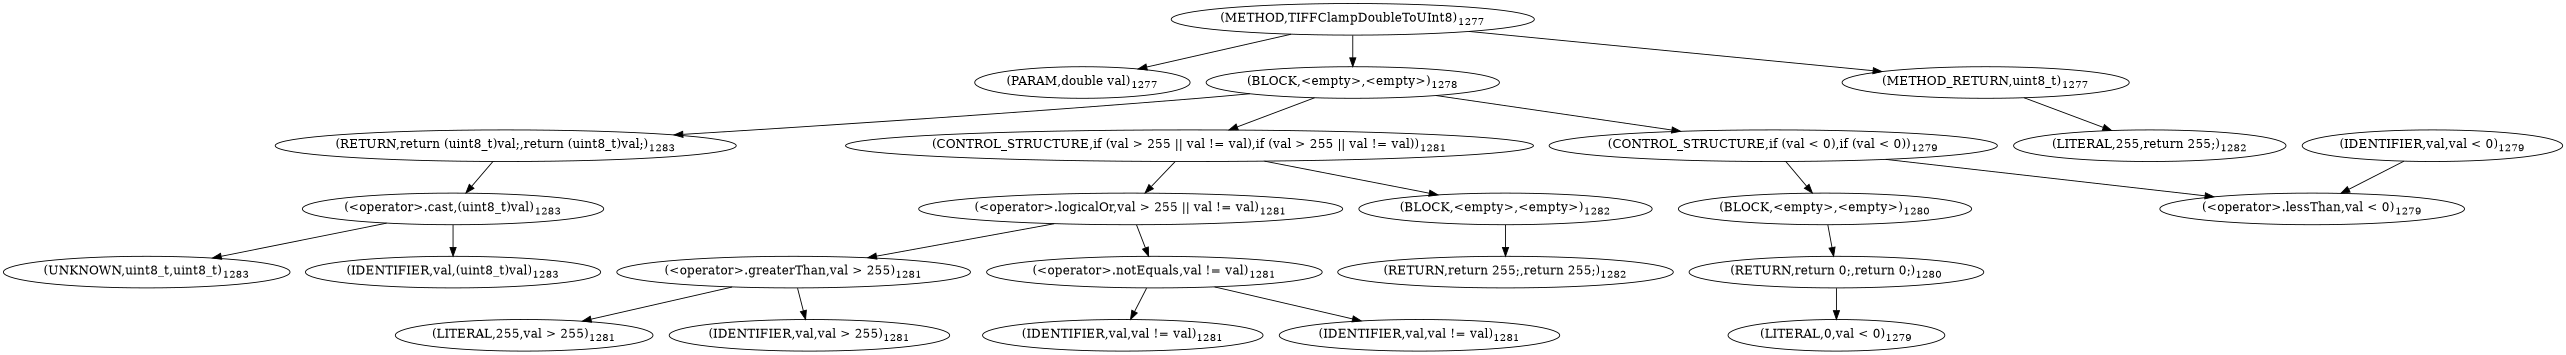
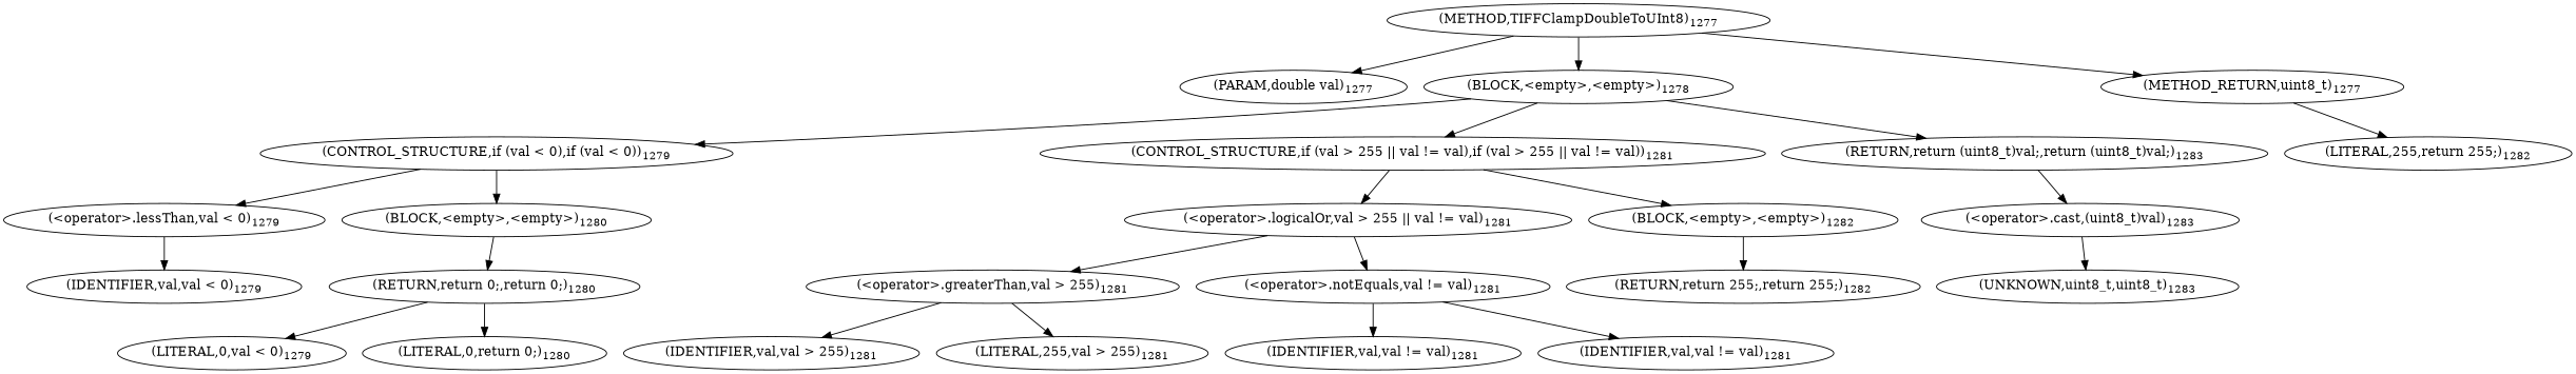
  digraph {
    n1 [label=<(METHOD,TIFFClampDoubleToUInt8)<SUB>1277</SUB>>]
    n2 [label=<(PARAM,double val)<SUB>1277</SUB>>]
    n3 [label=<(BLOCK,&lt;empty&gt;,&lt;empty&gt;)<SUB>1278</SUB>>]
    n4 [label=<(METHOD_RETURN,uint8_t)<SUB>1277</SUB>>]
    n5 [label=<(CONTROL_STRUCTURE,if (val &lt; 0),if (val &lt; 0))<SUB>1279</SUB>>]
    n6 [label=<(CONTROL_STRUCTURE,if (val &gt; 255 || val != val),if (val &gt; 255 || val != val))<SUB>1281</SUB>>]
    n7 [label=<(RETURN,return (uint8_t)val;,return (uint8_t)val;)<SUB>1283</SUB>>]
    n8 [label=<(LITERAL,255,return 255;)<SUB>1282</SUB>>]
    n9 [label=<(&lt;operator&gt;.lessThan,val &lt; 0)<SUB>1279</SUB>>]
    n10 [label=<(BLOCK,&lt;empty&gt;,&lt;empty&gt;)<SUB>1280</SUB>>]
    n11 [label=<(&lt;operator&gt;.logicalOr,val &gt; 255 || val != val)<SUB>1281</SUB>>]
    n12 [label=<(BLOCK,&lt;empty&gt;,&lt;empty&gt;)<SUB>1282</SUB>>]
    n13 [label=<(&lt;operator&gt;.cast,(uint8_t)val)<SUB>1283</SUB>>]
    n14 [label=<(IDENTIFIER,val,val &lt; 0)<SUB>1279</SUB>>]
    n15 [label=<(RETURN,return 0;,return 0;)<SUB>1280</SUB>>]
    n16 [label=<(LITERAL,0,val &lt; 0)<SUB>1279</SUB>>]
+   n17 [label=<(LITERAL,0,return 0;)<SUB>1280</SUB>>]
    n18 [label=<(&lt;operator&gt;.greaterThan,val &gt; 255)<SUB>1281</SUB>>]
    n19 [label=<(&lt;operator&gt;.notEquals,val != val)<SUB>1281</SUB>>]
    n20 [label=<(RETURN,return 255;,return 255;)<SUB>1282</SUB>>]
    n21 [label=<(IDENTIFIER,val,val &gt; 255)<SUB>1281</SUB>>]
    n22 [label=<(LITERAL,255,val &gt; 255)<SUB>1281</SUB>>]
    n23 [label=<(IDENTIFIER,val,val != val)<SUB>1281</SUB>>]
    n24 [label=<(IDENTIFIER,val,val != val)<SUB>1281</SUB>>]
    n25 [label=<(UNKNOWN,uint8_t,uint8_t)<SUB>1283</SUB>>]
-   n26 [label=<(IDENTIFIER,val,(uint8_t)val)<SUB>1283</SUB>>]
    n1 -> n2
    n1 -> n3
    n1 -> n4
    n3 -> n5
    n3 -> n6
    n3 -> n7
    n4 -> n8
    n5 -> n9
    n5 -> n10
    n6 -> n11
    n6 -> n12
    n7 -> n13
-   n14 -> n9
+   n9 -> n14
    n10 -> n15
    n11 -> n18
    n11 -> n19
    n12 -> n20
    n13 -> n25
-   n13 -> n26
    n15 -> n16
+   n15 -> n17
    n18 -> n21
    n18 -> n22
    n19 -> n23
    n19 -> n24
  }
